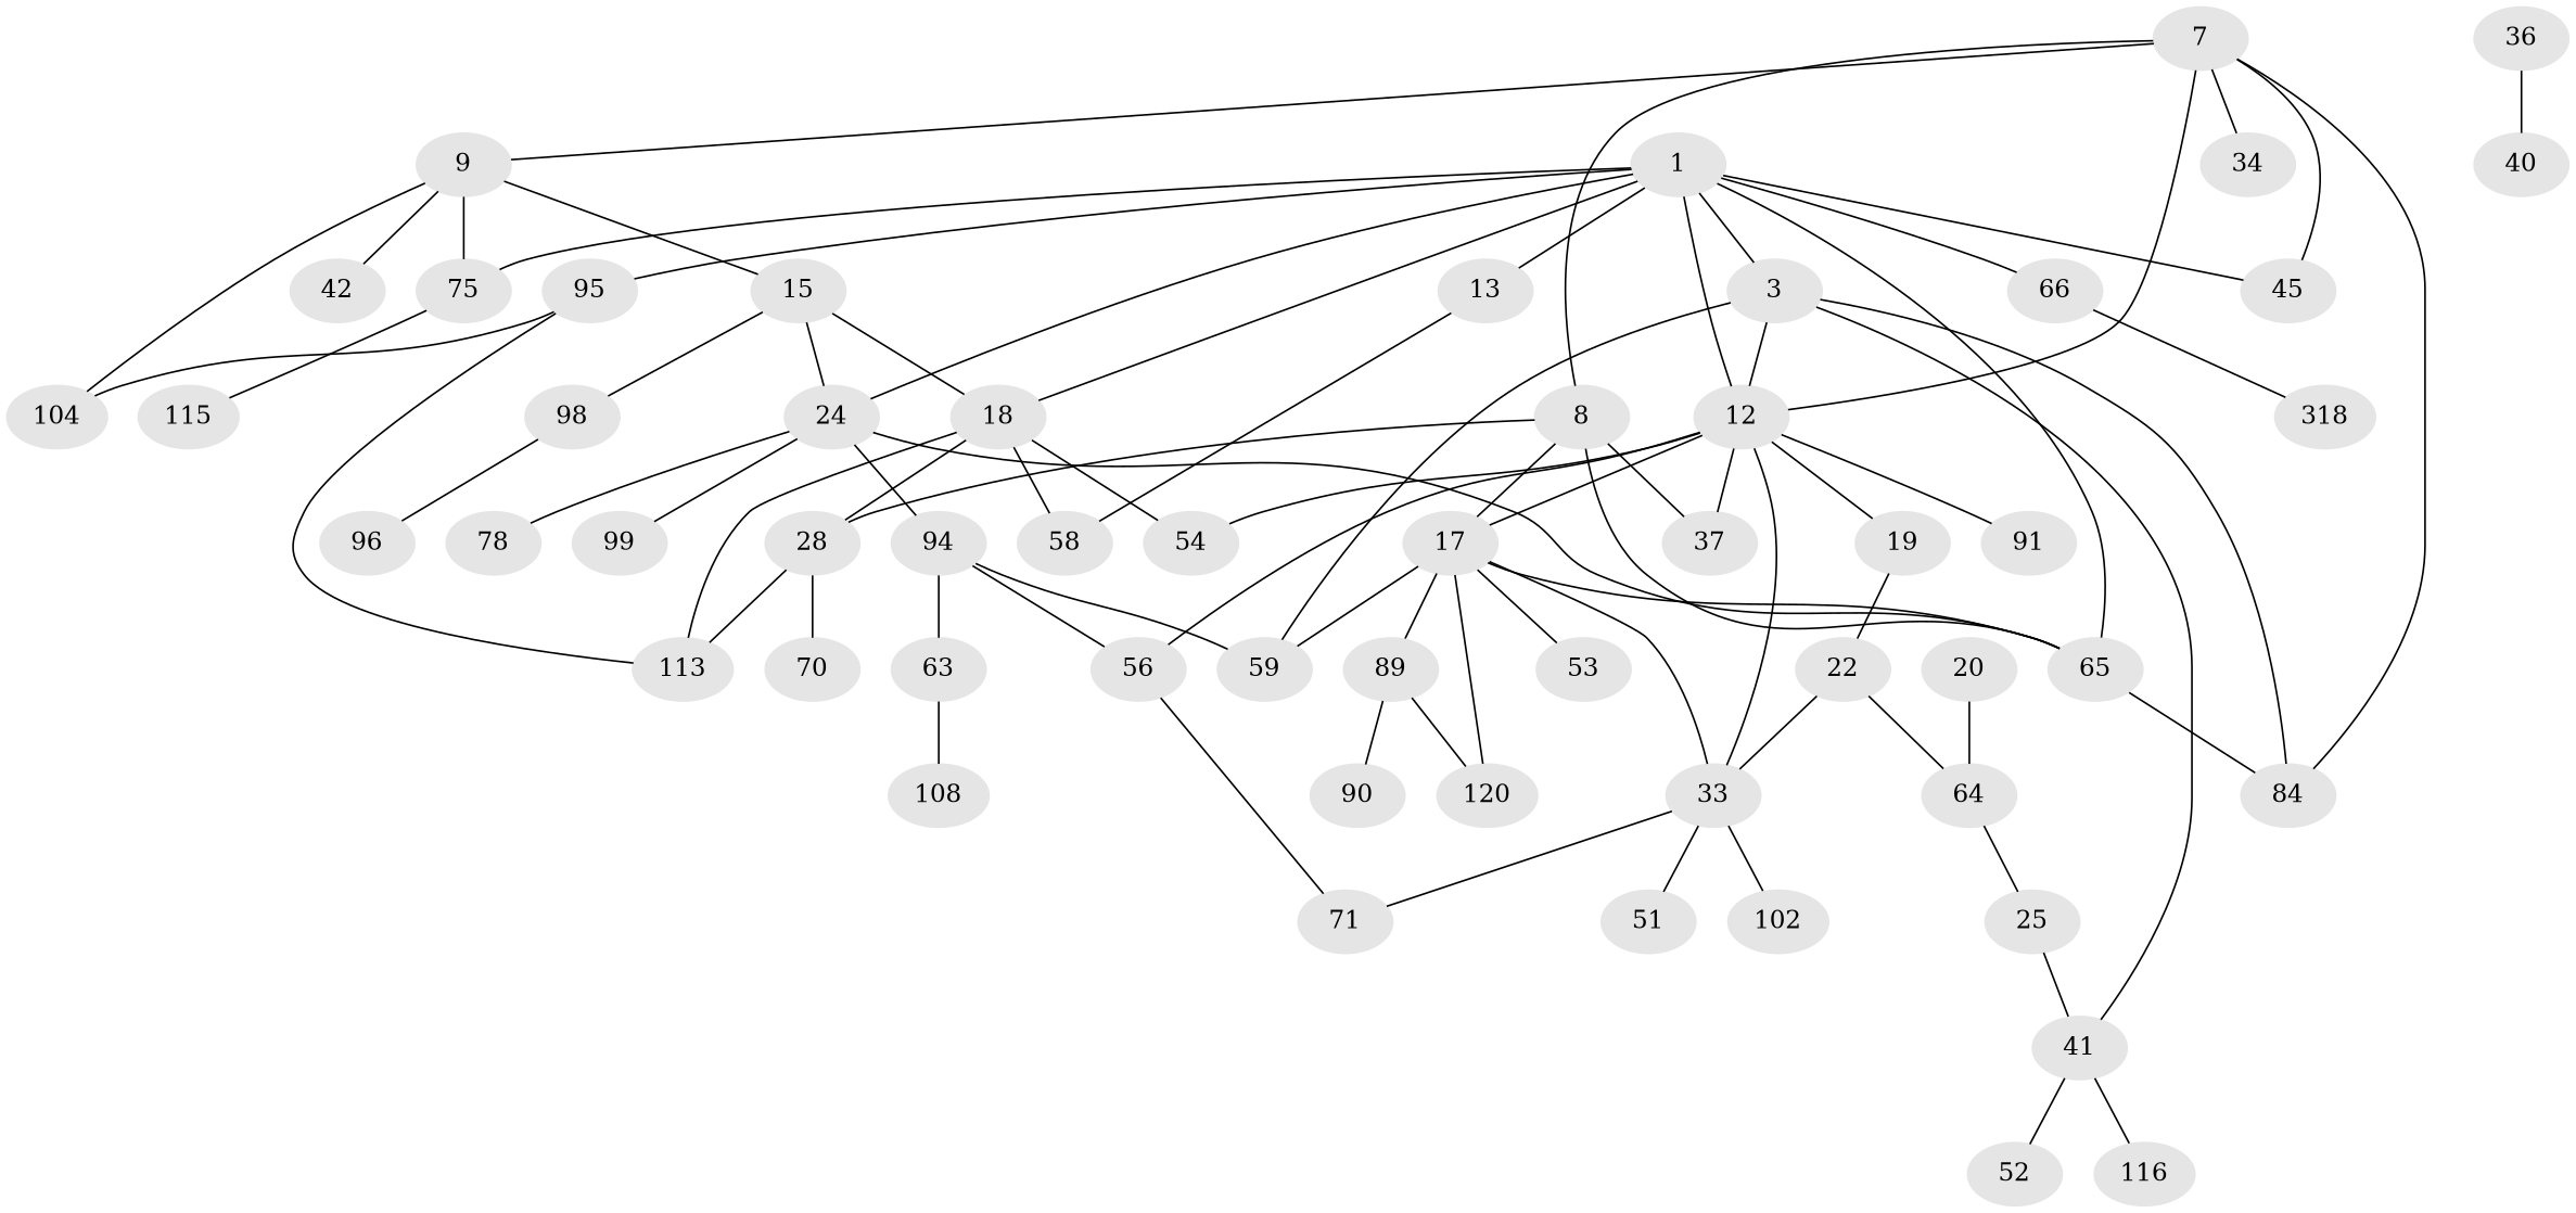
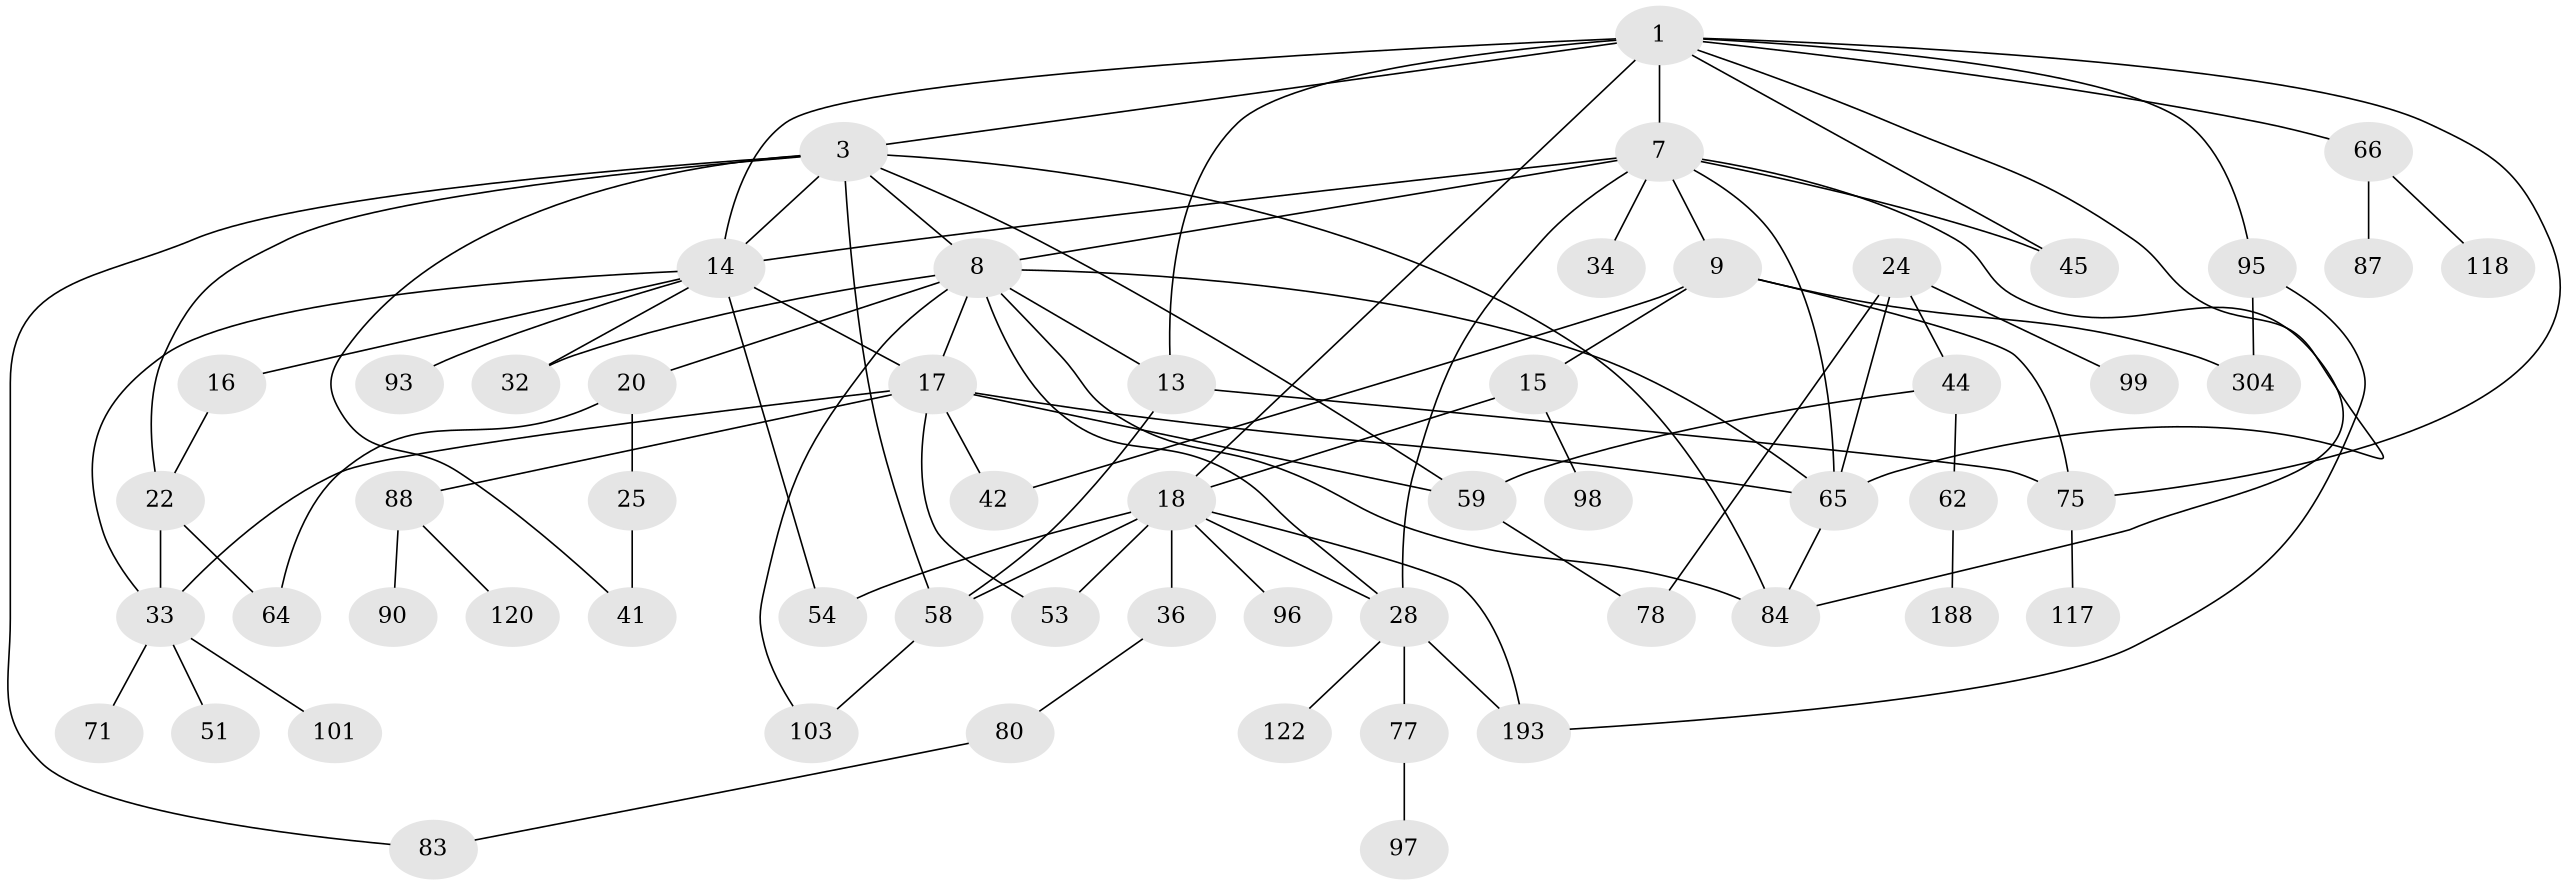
  graph {
    node [color=gray90 style=filled]
    1 [super="+6+5+2"]
    3 [super="+50+4+48"]
    7 [super="+110+45+29"]
    13 [super="+79+39"]
-   14 [super="+31" label=12]
+   14 [super="+31"]
    18 [super="+23+68+61"]
    n7 [label=45]
    65
    66 [super="+67"]
    75 [super="+86+85+119"]
    95
    8 [super="+16+11"]
    22 [super="+69+121"]
    41 [super="+49+47"]
    58 [super="+94"]
    59
+   83
    84 [super="+107"]
    9 [super="+27+10"]
    28 [super="+37"]
    34
    17 [super="+46+60"]
-   32 [label=37]
-   19
+   32
+   19 [label=16]
    33 [super="+80+35"]
    54
-   56
-   91 [super="+105+123"]
+   91 [super="+105+123" label=93]
    53 [super="+89"]
    36
    96
-   113
-   118 [label=318]
-   115
-   104 [super="+106"]
+   113 [label=193]
+   87
+   118
+   115 [label=117]
+   104 [super="+106" label=304]
    20 [super="+74"]
+   103
    64
-   52
-   116
    78 [super="+93"]
    15
    42 [super="+109"]
-   70 [super="+92"]
-   88 [label=89]
+   70 [super="+92" label=77]
+   122
+   88
    25
    24 [super="+30"]
    98
    71 [super="+125"]
    51
-   102
-   44 [super="+57" label=94]
+   102 [label=101]
+   44 [super="+57"]
    99
    90
    120
-   40 [super="+72"]
-   62 [label=63]
-   108
+   40 [super="+72" label=80]
+   62
+   97
+   108 [label=188]
    1 -- 3
-   1 -- 24
+   1 -- 7
    1 -- 13 [weight=2]
    1 -- 14
    1 -- 18
    1 -- n7
    1 -- 65
    1 -- 66
    1 -- 75
    1 -- 95
    3 -- 14
+   3 -- 8
+   3 -- 22
    3 -- 41
+   3 -- 58
    3 -- 59
+   3 -- 83
    3 -- 84
    7 -- 14
    7 -- n7
+   7 -- 65
    7 -- 8
    7 -- 84
    7 -- 9
+   7 -- 28
    7 -- 34
+   13 -- 75
    13 -- 58
    14 -- 17
    14 -- 32
    14 -- 19
    14 -- 33
    14 -- 54
-   14 -- 56
    14 -- 91
    18 -- 58
    18 -- 28
    18 -- 54
-   98 -- 96
+   18 -- 53
+   18 -- 36
+   18 -- 96
    18 -- 113
    65 -- 84
+   66 -- 87
    66 -- 118
    75 -- 115
    95 -- 113
    95 -- 104
+   8 -- 13
    8 -- 65
+   8 -- 84
    8 -- 28
    8 -- 17
    8 -- 32
+   8 -- 20
+   8 -- 103
    22 -- 33
    22 -- 64
-   41 -- 52
-   41 -- 116
+   58 -- 103
+   59 -- 78
    9 -- 75
    9 -- 104
    9 -- 15
    9 -- 42
    28 -- 113
    28 -- 70
+   28 -- 122
    17 -- 65
    17 -- 59
    17 -- 33
    17 -- 53
-   17 -- 120
+   17 -- 42
    17 -- 88
    19 -- 22
    33 -- 71
    33 -- 51
    33 -- 102
-   56 -- 71
    36 -- 40
    20 -- 64
-   64 -- 25
+   20 -- 25
    15 -- 18
-   15 -- 24
    15 -- 98
+   70 -- 97
    88 -- 90
    88 -- 120
    25 -- 41
    24 -- 65
    24 -- 78
    24 -- 44
    24 -- 99
    44 -- 59
-   44 -- 56
    44 -- 62
+   40 -- 83
    62 -- 108
  }
